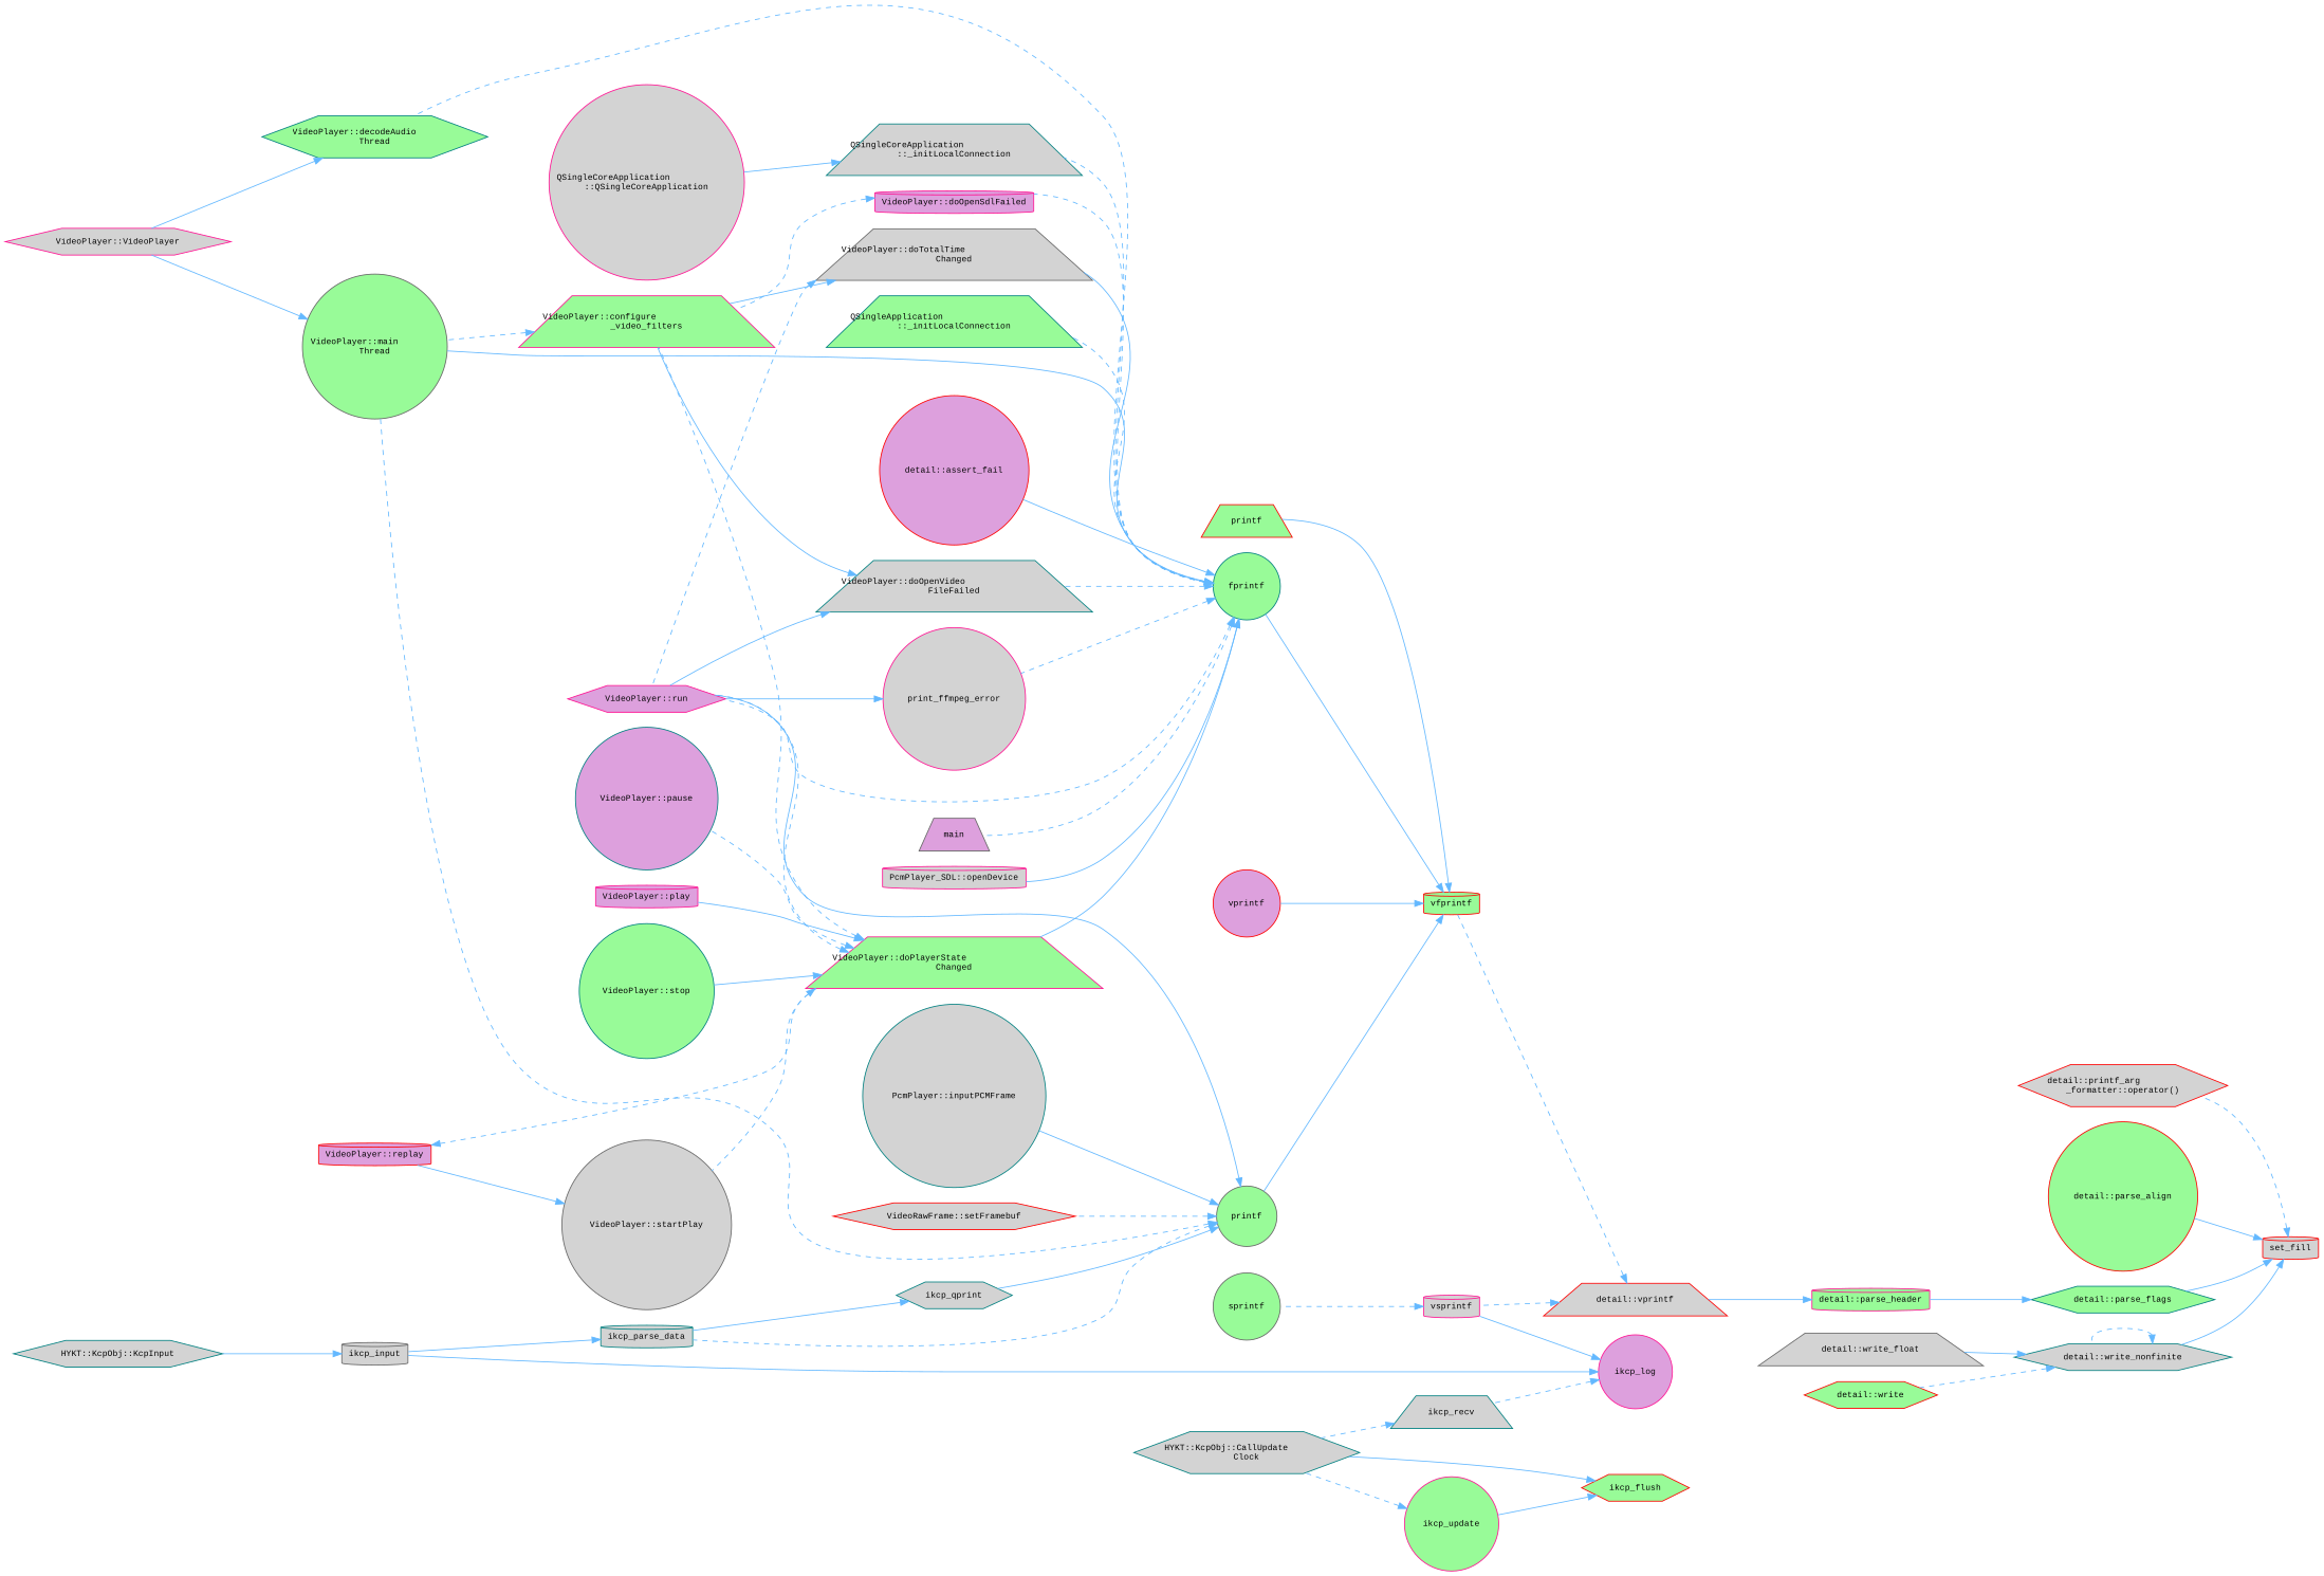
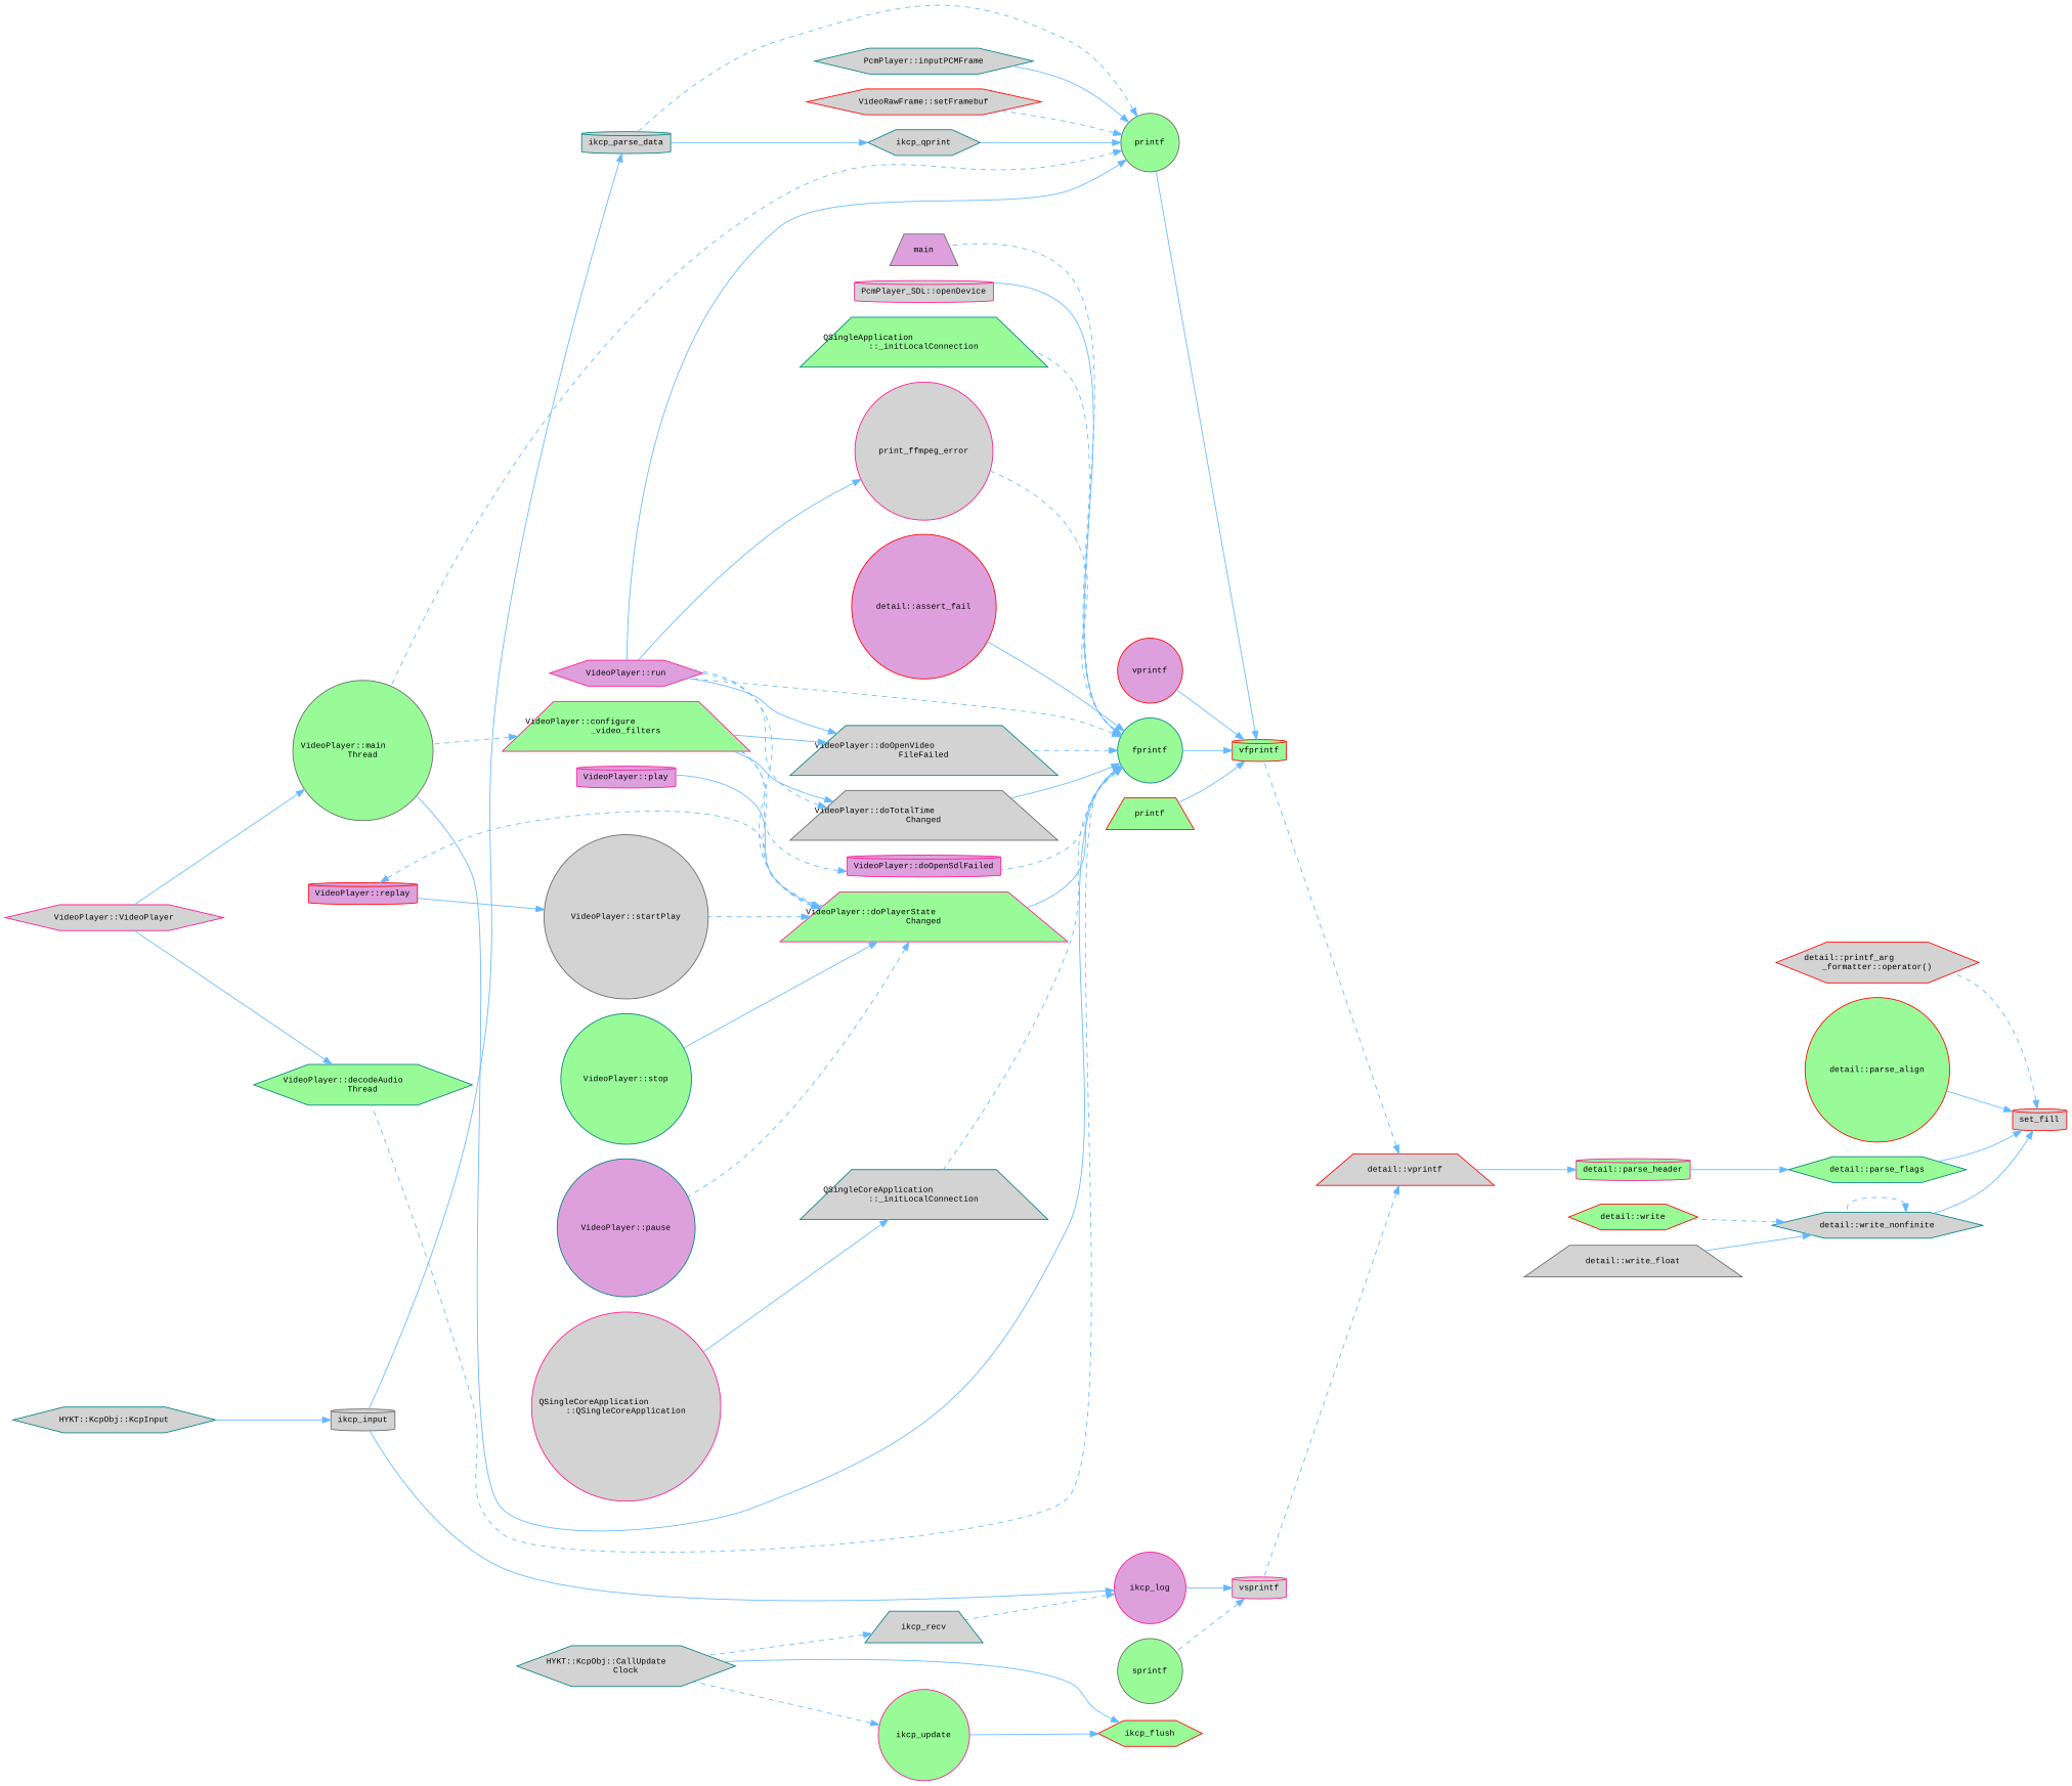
  digraph {
    fontname="Liberation Mono"
    rankdir=RL
    node [color=teal fillcolor=lightgrey fontname="Liberation Mono" fontsize=10 shape=circle style=filled]
    edge [color=steelblue1 dir=back fontname="Liberation Mono" fontsize=10 labelfontname=Helvetica labelfontsize=10 style=solid]
    n1 [color=red fontcolor=black height=0.2 label=set_fill shape=cylinder width=0.4]
    n2 [color=red height=0.2 label="detail::printf_arg\l_formatter::operator()" shape=hexagon width=0.4]
    n3 [color=red fillcolor=palegreen height=0.2 label="detail::parse_align" width=0.4]
    n4 [fillcolor=palegreen height=0.2 label="detail::parse_flags" shape=hexagon width=0.4]
    n5 [height=0.2 label="detail::write_nonfinite" shape=hexagon width=0.4]
    n6 [color=deeppink fillcolor=palegreen height=0.2 label="detail::parse_header" shape=cylinder width=0.4]
    n7 [color=red fillcolor=palegreen height=0.2 label="detail::write" shape=hexagon width=0.4]
    n8 [color=gray40 height=0.2 label="detail::write_float" shape=trapezium width=0.4]
    n9 [color=red height=0.2 label="detail::vprintf" shape=trapezium width=0.4]
    n10 [color=red fillcolor=palegreen height=0.2 label=vfprintf shape=cylinder width=0.4]
    n11 [color=deeppink height=0.2 label=vsprintf shape=cylinder width=0.4]
    n12 [fillcolor=palegreen height=0.2 label=fprintf width=0.4]
    n13 [color=red fillcolor=palegreen height=0.2 label=printf shape=trapezium width=0.4]
    n14 [color=gray40 fillcolor=palegreen height=0.2 label=printf width=0.4]
    n15 [color=red fillcolor=plum height=0.2 label=vprintf width=0.4]
    n16 [color=deeppink fillcolor=plum height=0.2 label=ikcp_log width=0.4]
    n17 [color=gray40 fillcolor=palegreen height=0.2 label=sprintf width=0.4]
    n18 [fillcolor=palegreen height=0.2 label="QSingleApplication\l::_initLocalConnection" shape=trapezium width=0.4]
    n19 [height=0.2 label="QSingleCoreApplication\l::_initLocalConnection" shape=trapezium width=0.4]
    n20 [color=red fillcolor=plum height=0.2 label="detail::assert_fail" width=0.4]
    n21 [fillcolor=palegreen height=0.2 label="VideoPlayer::decodeAudio\lThread" shape=hexagon width=0.4]
    n22 [color=gray40 fillcolor=palegreen height=0.2 label="VideoPlayer::main\lThread" width=0.4]
    n23 [color=deeppink fillcolor=plum height=0.2 label="VideoPlayer::doOpenSdlFailed" shape=cylinder width=0.4]
    n24 [height=0.2 label="VideoPlayer::doOpenVideo\lFileFailed" shape=trapezium width=0.4]
    n25 [color=deeppink fillcolor=plum height=0.2 label="VideoPlayer::run" shape=hexagon width=0.4]
    n26 [color=deeppink fillcolor=palegreen height=0.2 label="VideoPlayer::doPlayerState\lChanged" shape=trapezium width=0.4]
    n27 [color=gray40 height=0.2 label="VideoPlayer::doTotalTime\lChanged" shape=trapezium width=0.4]
    n28 [color=gray40 fillcolor=plum height=0.2 label=main shape=trapezium width=0.4]
    n29 [color=deeppink height=0.2 label="PcmPlayer_SDL::openDevice" shape=cylinder width=0.4]
    n30 [color=deeppink height=0.2 label=print_ffmpeg_error width=0.4]
    n31 [height=0.2 label=ikcp_parse_data shape=cylinder width=0.4]
    n32 [height=0.2 label=ikcp_qprint shape=hexagon width=0.4]
-   n33 [height=0.2 label="PcmPlayer::inputPCMFrame" width=0.4]
+   n33 [height=0.2 label="PcmPlayer::inputPCMFrame" shape=hexagon width=0.4]
    n34 [color=red height=0.2 label="VideoRawFrame::setFramebuf" shape=hexagon width=0.4]
    n35 [color=deeppink height=0.2 label="QSingleCoreApplication\l::QSingleCoreApplication" width=0.4]
    n36 [color=deeppink height=0.2 label="VideoPlayer::VideoPlayer" shape=hexagon width=0.4]
    n37 [color=deeppink fillcolor=palegreen height=0.2 label="VideoPlayer::configure\l_video_filters" shape=trapezium width=0.4]
    n38 [fillcolor=plum height=0.2 label="VideoPlayer::pause" width=0.4]
    n39 [color=deeppink fillcolor=plum height=0.2 label="VideoPlayer::play" shape=cylinder width=0.4]
    n40 [color=gray40 height=0.2 label="VideoPlayer::startPlay" width=0.4]
    n41 [fillcolor=palegreen height=0.2 label="VideoPlayer::stop" width=0.4]
    n42 [color=red fillcolor=plum height=0.2 label="VideoPlayer::replay" shape=cylinder width=0.4]
    n43 [color=gray40 height=0.2 label=ikcp_input shape=cylinder width=0.4]
    n44 [height=0.2 label="HYKT::KcpObj::KcpInput" shape=hexagon width=0.4]
    n45 [height=0.2 label=ikcp_recv shape=trapezium width=0.4]
    n46 [height=0.2 label="HYKT::KcpObj::CallUpdate\lClock" shape=hexagon width=0.4]
    n47 [color=red fillcolor=palegreen height=0.2 label=ikcp_flush shape=hexagon width=0.4]
    n48 [color=deeppink fillcolor=palegreen height=0.2 label=ikcp_update width=0.4]
    n1 -> n2 [style=dashed]
    n1 -> n3
    n1 -> n4
    n1 -> n5
    n4 -> n6
    n5 -> n5 [style=dashed]
    n5 -> n7 [style=dashed]
    n5 -> n8
    n6 -> n9
    n9 -> n10 [style=dashed]
    n9 -> n11 [style=dashed]
    n10 -> n12
    n10 -> n13
    n10 -> n14
    n10 -> n15
-   n16 -> n11
+   n11 -> n16
    n11 -> n17 [style=dashed]
    n12 -> n18 [style=dashed]
    n12 -> n19 [style=dashed]
    n12 -> n20
    n12 -> n21 [style=dashed]
    n12 -> n22
    n12 -> n23 [style=dashed]
    n12 -> n24 [style=dashed]
    n12 -> n25 [style=dashed]
    n12 -> n26
    n12 -> n27
    n12 -> n28 [style=dashed]
    n12 -> n29
    n12 -> n30 [style=dashed]
    n14 -> n22 [style=dashed]
    n14 -> n25
    n14 -> n31 [style=dashed]
    n14 -> n32
    n14 -> n33
    n14 -> n34 [style=dashed]
    n16 -> n43
    n16 -> n45 [style=dashed]
    n19 -> n35
    n21 -> n36
    n22 -> n36
    n23 -> n37 [style=dashed]
    n24 -> n25
    n24 -> n37
    n26 -> n25 [style=dashed]
    n26 -> n37 [style=dashed]
    n26 -> n38 [style=dashed]
    n26 -> n39
    n26 -> n40 [style=dashed]
    n26 -> n41
    n27 -> n25 [style=dashed]
    n27 -> n37
    n30 -> n25
    n31 -> n43
    n32 -> n31
    n37 -> n22 [style=dashed]
    n40 -> n42
    n42 -> n26 [style=dashed]
    n43 -> n44
    n45 -> n46 [style=dashed]
    n47 -> n46
    n47 -> n48
    n48 -> n46 [style=dashed]
  }
